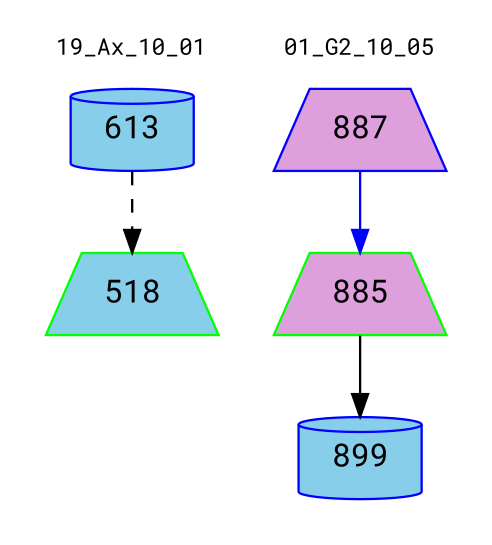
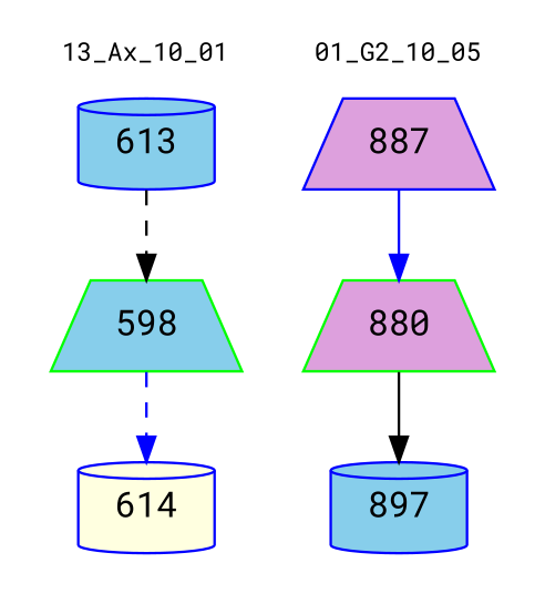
  digraph {
    fontname="Roboto Mono"
    node [color=blue fillcolor=skyblue fontname="Roboto Mono" shape=cylinder style=filled]
    edge [color=black fontname="Roboto Mono" style=dashed]
    n1 [label=613]
-   n2 [color=green label=518 shape=trapezium]
+   n2 [color=green label=598 shape=trapezium]
+   n3 [fillcolor=lightyellow label=614]
    n4 [fillcolor=plum label=887 shape=trapezium]
-   n5 [color=green fillcolor=plum label=885 shape=trapezium]
-   n6 [label=899]
+   n5 [color=green fillcolor=plum label=880 shape=trapezium]
+   n6 [label=897]
    subgraph cluster_1 {
      color=white
      fontsize=10
-     label="19_Ax_10_01"
+     label="13_Ax_10_01"
      n1
      n2
+     n3
    }
    subgraph cluster_2 {
      color=white
      fontsize=10
      label="01_G2_10_05"
      n4
      n5
      n6
    }
    n1 -> n2
+   n2 -> n3 [color=blue]
    n4 -> n5 [color=blue style=solid]
    n5 -> n6 [style=solid]
  }
